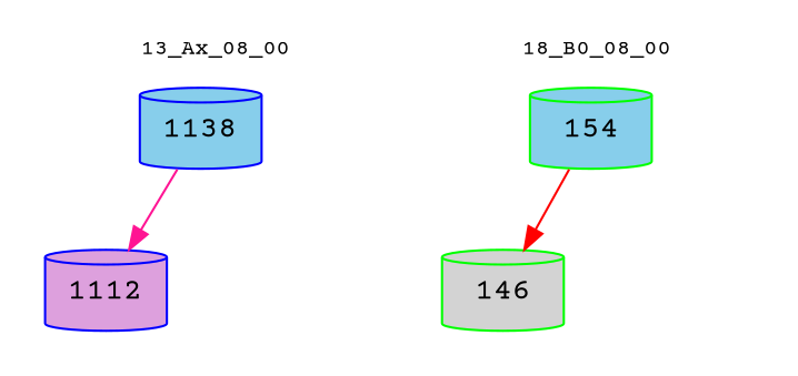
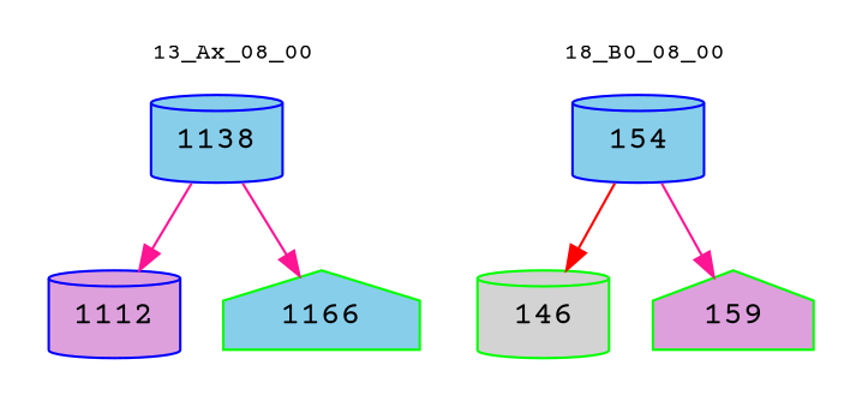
  digraph {
    fontname="Courier Prime"
    node [color=blue fillcolor=skyblue fontname="Courier Prime" shape=cylinder style=filled]
    edge [color=deeppink fontname="Courier Prime"]
    n1 [label=1138]
    n2 [fillcolor=plum label=1112]
-   n4 [color=green label=154]
+   n3 [color=green label=1166 shape=house]
+   n4 [label=154]
    n5 [color=green fillcolor=lightgrey label=146]
+   n6 [color=green fillcolor=plum label=159 shape=house]
    subgraph cluster_1 {
      color=white
      fontsize=10
      label="13_Ax_08_00"
      n1
      n2
+     n3
    }
    subgraph cluster_2 {
      color=white
      fontsize=10
      label="18_B0_08_00"
      n4
      n5
+     n6
    }
    n1 -> n2
+   n1 -> n3
    n4 -> n5 [color=red]
+   n4 -> n6
  }
